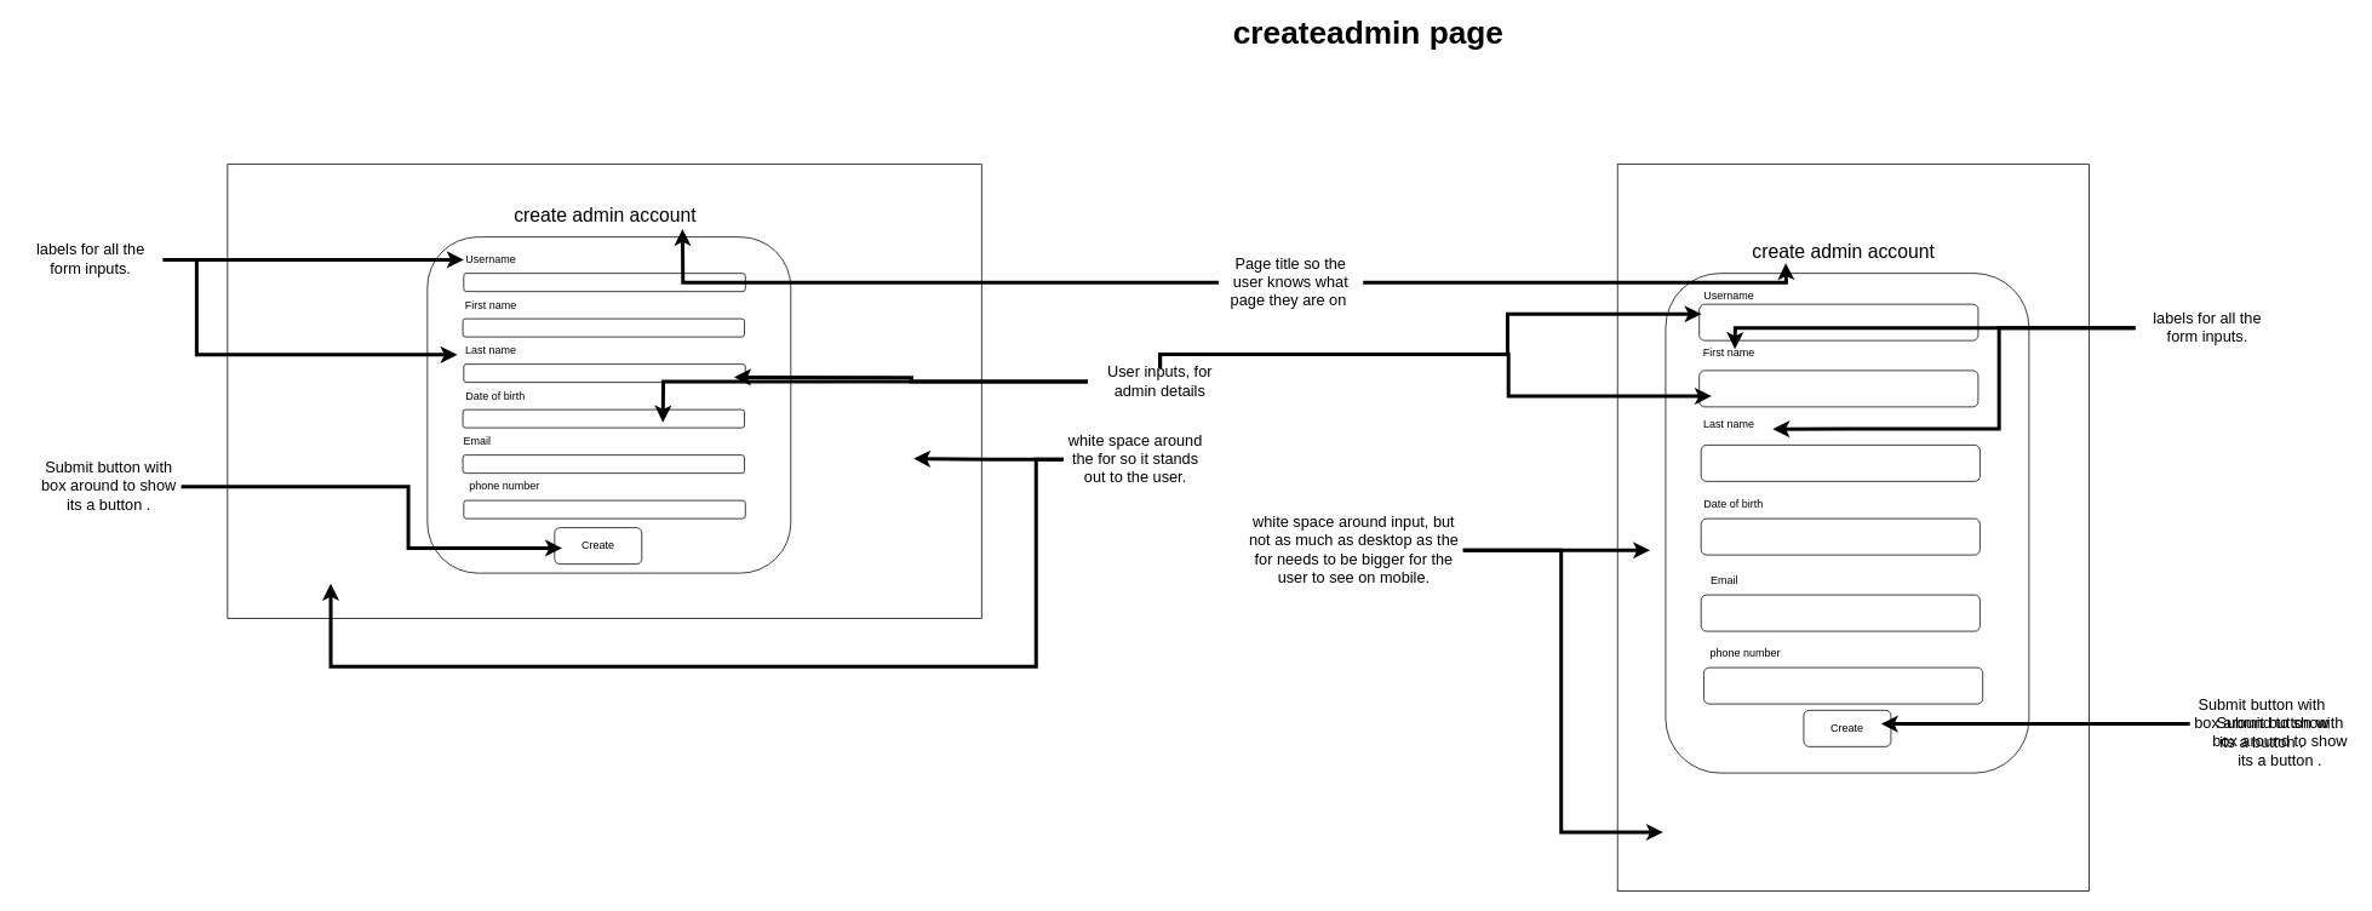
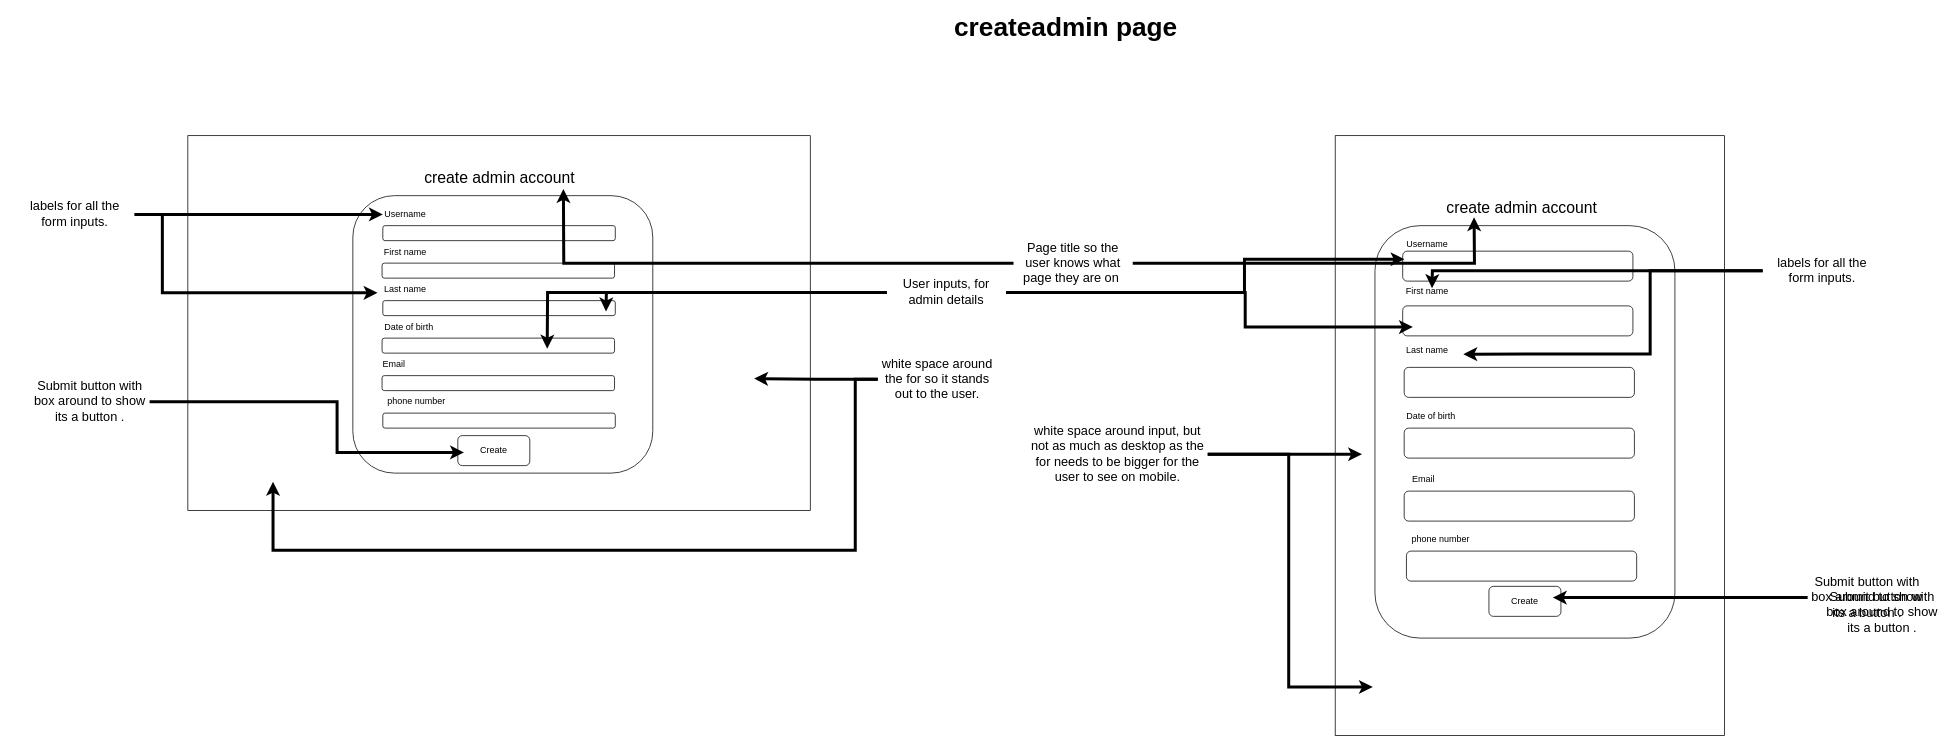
  <mxCell id="0" />
  <mxCell id="1" parent="0" />
  <mxCell id="2" value="`" style="rounded=0;whiteSpace=wrap;html=1;" parent="1" vertex="1"><mxGeometry x="250" y="180" width="830" height="500" as="geometry" /></mxCell>
  <mxCell id="3" value="" style="rounded=1;whiteSpace=wrap;html=1;" parent="1" vertex="1"><mxGeometry x="470" y="260" width="400" height="370" as="geometry" /></mxCell>
  <mxCell id="4" value="&lt;font style=&quot;font-size: 21px;&quot;&gt;create admin account&lt;/font&gt;" style="text;html=1;strokeColor=none;fillColor=none;align=center;verticalAlign=middle;whiteSpace=wrap;rounded=0;" parent="1" vertex="1"><mxGeometry x="451" y="220" width="430" height="30" as="geometry" /></mxCell>
  <mxCell id="5" value="Username" style="text;html=1;strokeColor=none;fillColor=none;align=center;verticalAlign=middle;whiteSpace=wrap;rounded=0;" parent="1" vertex="1"><mxGeometry x="510" y="270" width="60" height="30" as="geometry" /></mxCell>
  <mxCell id="6" value="First name" style="text;html=1;strokeColor=none;fillColor=none;align=center;verticalAlign=middle;whiteSpace=wrap;rounded=0;" parent="1" vertex="1"><mxGeometry x="510" y="320" width="60" height="30" as="geometry" /></mxCell>
  <mxCell id="7" value="Last name" style="text;html=1;strokeColor=none;fillColor=none;align=center;verticalAlign=middle;whiteSpace=wrap;rounded=0;" parent="1" vertex="1"><mxGeometry x="510" y="370" width="60" height="30" as="geometry" /></mxCell>
  <mxCell id="8" value="Date of birth" style="text;html=1;strokeColor=none;fillColor=none;align=center;verticalAlign=middle;whiteSpace=wrap;rounded=0;" parent="1" vertex="1"><mxGeometry x="480" y="420" width="130" height="30" as="geometry" /></mxCell>
  <mxCell id="9" value="phone number" style="text;html=1;strokeColor=none;fillColor=none;align=center;verticalAlign=middle;whiteSpace=wrap;rounded=0;" parent="1" vertex="1"><mxGeometry x="490" y="520" width="130" height="30" as="geometry" /></mxCell>
  <mxCell id="10" value="Email" style="text;html=1;strokeColor=none;fillColor=none;align=center;verticalAlign=middle;whiteSpace=wrap;rounded=0;" parent="1" vertex="1"><mxGeometry x="460" y="470" width="130" height="30" as="geometry" /></mxCell>
  <mxCell id="11" value="" style="rounded=1;whiteSpace=wrap;html=1;" parent="1" vertex="1"><mxGeometry x="510" y="300" width="310" height="20" as="geometry" /></mxCell>
  <mxCell id="12" value="" style="rounded=1;whiteSpace=wrap;html=1;" parent="1" vertex="1"><mxGeometry x="509" y="350" width="310" height="20" as="geometry" /></mxCell>
  <mxCell id="13" value="" style="rounded=1;whiteSpace=wrap;html=1;" parent="1" vertex="1"><mxGeometry x="510" y="400" width="310" height="20" as="geometry" /></mxCell>
  <mxCell id="14" value="" style="rounded=1;whiteSpace=wrap;html=1;" parent="1" vertex="1"><mxGeometry x="509" y="450" width="310" height="20" as="geometry" /></mxCell>
  <mxCell id="15" value="" style="rounded=1;whiteSpace=wrap;html=1;" parent="1" vertex="1"><mxGeometry x="509" y="500" width="310" height="20" as="geometry" /></mxCell>
  <mxCell id="16" value="" style="rounded=1;whiteSpace=wrap;html=1;" parent="1" vertex="1"><mxGeometry x="510" y="550" width="310" height="20" as="geometry" /></mxCell>
  <mxCell id="17" value="Create" style="rounded=1;whiteSpace=wrap;html=1;" parent="1" vertex="1"><mxGeometry x="610" y="580" width="96" height="40" as="geometry" /></mxCell>
  <mxCell id="18" value="`" style="rounded=0;whiteSpace=wrap;html=1;" parent="1" vertex="1"><mxGeometry x="1780" y="180" width="519" height="800" as="geometry" /></mxCell>
  <mxCell id="19" value="" style="rounded=1;whiteSpace=wrap;html=1;" parent="1" vertex="1"><mxGeometry x="1833" y="300" width="400" height="550" as="geometry" /></mxCell>
  <mxCell id="20" value="&lt;font style=&quot;font-size: 21px;&quot;&gt;create admin account&lt;/font&gt;" style="text;html=1;strokeColor=none;fillColor=none;align=center;verticalAlign=middle;whiteSpace=wrap;rounded=0;" parent="1" vertex="1"><mxGeometry x="1814" y="260" width="430" height="30" as="geometry" /></mxCell>
  <mxCell id="21" value="Username" style="text;html=1;strokeColor=none;fillColor=none;align=center;verticalAlign=middle;whiteSpace=wrap;rounded=0;" parent="1" vertex="1"><mxGeometry x="1873" y="310" width="60" height="30" as="geometry" /></mxCell>
  <mxCell id="22" value="First name" style="text;html=1;strokeColor=none;fillColor=none;align=center;verticalAlign=middle;whiteSpace=wrap;rounded=0;" parent="1" vertex="1"><mxGeometry x="1873" y="373" width="60" height="30" as="geometry" /></mxCell>
  <mxCell id="23" value="Last name" style="text;html=1;strokeColor=none;fillColor=none;align=center;verticalAlign=middle;whiteSpace=wrap;rounded=0;" parent="1" vertex="1"><mxGeometry x="1873" y="451" width="60" height="30" as="geometry" /></mxCell>
  <mxCell id="24" value="Date of birth" style="text;html=1;strokeColor=none;fillColor=none;align=center;verticalAlign=middle;whiteSpace=wrap;rounded=0;" parent="1" vertex="1"><mxGeometry x="1843" y="539" width="130" height="30" as="geometry" /></mxCell>
  <mxCell id="25" value="phone number" style="text;html=1;strokeColor=none;fillColor=none;align=center;verticalAlign=middle;whiteSpace=wrap;rounded=0;" parent="1" vertex="1"><mxGeometry x="1856" y="704" width="130" height="30" as="geometry" /></mxCell>
  <mxCell id="26" value="Email" style="text;html=1;strokeColor=none;fillColor=none;align=center;verticalAlign=middle;whiteSpace=wrap;rounded=0;" parent="1" vertex="1"><mxGeometry x="1833" y="624" width="130" height="30" as="geometry" /></mxCell>
  <mxCell id="27" value="" style="rounded=1;whiteSpace=wrap;html=1;" parent="1" vertex="1"><mxGeometry x="1875" y="734" width="307" height="40" as="geometry" /></mxCell>
  <mxCell id="28" value="Create" style="rounded=1;whiteSpace=wrap;html=1;" parent="1" vertex="1"><mxGeometry x="1985" y="781" width="96" height="40" as="geometry" /></mxCell>
  <mxCell id="29" value="" style="rounded=1;whiteSpace=wrap;html=1;" parent="1" vertex="1"><mxGeometry x="1872" y="654" width="307" height="40" as="geometry" /></mxCell>
  <mxCell id="30" value="" style="rounded=1;whiteSpace=wrap;html=1;" parent="1" vertex="1"><mxGeometry x="1872" y="570" width="307" height="40" as="geometry" /></mxCell>
  <mxCell id="31" value="" style="rounded=1;whiteSpace=wrap;html=1;" parent="1" vertex="1"><mxGeometry x="1872" y="489" width="307" height="40" as="geometry" /></mxCell>
  <mxCell id="32" value="" style="rounded=1;whiteSpace=wrap;html=1;" parent="1" vertex="1"><mxGeometry x="1870" y="407" width="307" height="40" as="geometry" /></mxCell>
  <mxCell id="33" value="" style="rounded=1;whiteSpace=wrap;html=1;" parent="1" vertex="1"><mxGeometry x="1870" y="334" width="307" height="40" as="geometry" /></mxCell>
  <mxCell id="34" style="edgeStyle=orthogonalEdgeStyle;shape=connector;rounded=0;orthogonalLoop=1;jettySize=auto;html=1;labelBackgroundColor=default;strokeColor=default;strokeWidth=4;align=center;verticalAlign=middle;fontFamily=Helvetica;fontSize=12;fontColor=default;endArrow=classic;" parent="1" source="36" edge="1"><mxGeometry relative="1" as="geometry"><mxPoint x="1965.2" y="288.8" as="targetPoint" /></mxGeometry></mxCell>
  <mxCell id="35" style="edgeStyle=orthogonalEdgeStyle;shape=connector;rounded=0;orthogonalLoop=1;jettySize=auto;html=1;labelBackgroundColor=default;strokeColor=default;strokeWidth=4;align=center;verticalAlign=middle;fontFamily=Helvetica;fontSize=12;fontColor=default;endArrow=classic;" parent="1" source="36" edge="1"><mxGeometry relative="1" as="geometry"><mxPoint x="750.8" y="251.2" as="targetPoint" /></mxGeometry></mxCell>
- <mxCell id="36" value="&lt;font style=&quot;font-size: 17px;&quot;&gt;Page title so the user knows what page they are on&amp;nbsp;&lt;/font&gt;" style="text;html=1;strokeColor=none;fillColor=none;align=center;verticalAlign=middle;whiteSpace=wrap;rounded=0;" parent="1" vertex="1"><mxGeometry x="1341" y="295" width="159" height="30" as="geometry" /></mxCell>
+ <mxCell id="36" value="&lt;font style=&quot;font-size: 17px;&quot;&gt;Page title so the user knows what page they are on&amp;nbsp;&lt;/font&gt;" style="text;html=1;strokeColor=none;fillColor=none;align=center;verticalAlign=middle;whiteSpace=wrap;rounded=0;" parent="1" vertex="1"><mxGeometry x="1351" y="335" width="159" height="30" as="geometry" /></mxCell>
  <mxCell id="37" style="edgeStyle=orthogonalEdgeStyle;shape=connector;rounded=0;orthogonalLoop=1;jettySize=auto;html=1;labelBackgroundColor=default;strokeColor=default;strokeWidth=4;align=center;verticalAlign=middle;fontFamily=Helvetica;fontSize=12;fontColor=default;endArrow=classic;" parent="1" source="41" edge="1"><mxGeometry relative="1" as="geometry"><mxPoint x="807.6" y="414.4" as="targetPoint" /></mxGeometry></mxCell>
  <mxCell id="38" style="edgeStyle=orthogonalEdgeStyle;shape=connector;rounded=0;orthogonalLoop=1;jettySize=auto;html=1;labelBackgroundColor=default;strokeColor=default;strokeWidth=4;align=center;verticalAlign=middle;fontFamily=Helvetica;fontSize=12;fontColor=default;endArrow=classic;" parent="1" source="41" edge="1"><mxGeometry relative="1" as="geometry"><mxPoint x="729.2" y="464" as="targetPoint" /></mxGeometry></mxCell>
  <mxCell id="39" style="edgeStyle=orthogonalEdgeStyle;shape=connector;rounded=0;orthogonalLoop=1;jettySize=auto;html=1;labelBackgroundColor=default;strokeColor=default;strokeWidth=4;align=center;verticalAlign=middle;fontFamily=Helvetica;fontSize=12;fontColor=default;endArrow=classic;" parent="1" source="41" edge="1"><mxGeometry relative="1" as="geometry"><mxPoint x="1872.4" y="344.8" as="targetPoint" /><Array as="points"><mxPoint x="1659" y="389" /><mxPoint x="1659" y="345" /></Array></mxGeometry></mxCell>
  <mxCell id="40" style="edgeStyle=orthogonalEdgeStyle;shape=connector;rounded=0;orthogonalLoop=1;jettySize=auto;html=1;labelBackgroundColor=default;strokeColor=default;strokeWidth=4;align=center;verticalAlign=middle;fontFamily=Helvetica;fontSize=12;fontColor=default;endArrow=classic;" parent="1" source="41" edge="1"><mxGeometry relative="1" as="geometry"><mxPoint x="1883.6" y="435.2" as="targetPoint" /><Array as="points"><mxPoint x="1660" y="389" /><mxPoint x="1660" y="435" /></Array></mxGeometry></mxCell>
- <mxCell id="41" value="&lt;span style=&quot;font-size: 17px;&quot;&gt;User inputs, for admin details&lt;/span&gt;" style="text;html=1;strokeColor=none;fillColor=none;align=center;verticalAlign=middle;whiteSpace=wrap;rounded=0;" parent="1" vertex="1"><mxGeometry x="1197" y="404" width="159" height="30" as="geometry" /></mxCell>
+ <mxCell id="41" value="&lt;span style=&quot;font-size: 17px;&quot;&gt;User inputs, for admin details&lt;/span&gt;" style="text;html=1;strokeColor=none;fillColor=none;align=center;verticalAlign=middle;whiteSpace=wrap;rounded=0;" parent="1" vertex="1"><mxGeometry x="1182" y="374" width="159" height="30" as="geometry" /></mxCell>
  <mxCell id="42" style="edgeStyle=orthogonalEdgeStyle;shape=connector;rounded=0;orthogonalLoop=1;jettySize=auto;html=1;labelBackgroundColor=default;strokeColor=default;strokeWidth=4;align=center;verticalAlign=middle;fontFamily=Helvetica;fontSize=12;fontColor=default;endArrow=classic;" parent="1" source="44" edge="1"><mxGeometry relative="1" as="geometry"><mxPoint x="1005.2" y="504" as="targetPoint" /></mxGeometry></mxCell>
  <mxCell id="43" style="edgeStyle=orthogonalEdgeStyle;shape=connector;rounded=0;orthogonalLoop=1;jettySize=auto;html=1;labelBackgroundColor=default;strokeColor=default;strokeWidth=4;align=center;verticalAlign=middle;fontFamily=Helvetica;fontSize=12;fontColor=default;endArrow=classic;" parent="1" source="44" edge="1"><mxGeometry relative="1" as="geometry"><mxPoint x="363.6" y="641.6" as="targetPoint" /><Array as="points"><mxPoint x="1140" y="505" /><mxPoint x="1140" y="733" /><mxPoint x="364" y="733" /></Array></mxGeometry></mxCell>
  <mxCell id="44" value="&lt;span style=&quot;font-size: 17px;&quot;&gt;white space around the for so it stands out to the user.&lt;/span&gt;" style="text;html=1;strokeColor=none;fillColor=none;align=center;verticalAlign=middle;whiteSpace=wrap;rounded=0;" parent="1" vertex="1"><mxGeometry x="1170" y="490" width="159" height="30" as="geometry" /></mxCell>
  <mxCell id="45" style="edgeStyle=orthogonalEdgeStyle;shape=connector;rounded=0;orthogonalLoop=1;jettySize=auto;html=1;labelBackgroundColor=default;strokeColor=default;strokeWidth=4;align=center;verticalAlign=middle;fontFamily=Helvetica;fontSize=12;fontColor=default;endArrow=classic;" parent="1" source="46" edge="1"><mxGeometry relative="1" as="geometry"><mxPoint x="618.2" y="602.4" as="targetPoint" /><Array as="points"><mxPoint x="449" y="535" /><mxPoint x="449" y="602" /></Array></mxGeometry></mxCell>
  <mxCell id="46" value="&lt;span style=&quot;font-size: 17px;&quot;&gt;Submit button with box around to show its a button .&lt;/span&gt;" style="text;html=1;strokeColor=none;fillColor=none;align=center;verticalAlign=middle;whiteSpace=wrap;rounded=0;" parent="1" vertex="1"><mxGeometry x="40" y="520" width="159" height="30" as="geometry" /></mxCell>
  <mxCell id="47" style="edgeStyle=orthogonalEdgeStyle;shape=connector;rounded=0;orthogonalLoop=1;jettySize=auto;html=1;labelBackgroundColor=default;strokeColor=default;strokeWidth=4;align=center;verticalAlign=middle;fontFamily=Helvetica;fontSize=12;fontColor=default;endArrow=classic;" parent="1" source="48" edge="1"><mxGeometry relative="1" as="geometry"><mxPoint x="2070.2" y="796" as="targetPoint" /></mxGeometry></mxCell>
  <mxCell id="48" value="&lt;span style=&quot;font-size: 17px;&quot;&gt;Submit button with box around to show its a button .&lt;/span&gt;" style="text;html=1;strokeColor=none;fillColor=none;align=center;verticalAlign=middle;whiteSpace=wrap;rounded=0;" parent="1" vertex="1"><mxGeometry x="2410" y="781" width="159" height="30" as="geometry" /></mxCell>
  <mxCell id="49" style="edgeStyle=orthogonalEdgeStyle;shape=connector;rounded=0;orthogonalLoop=1;jettySize=auto;html=1;labelBackgroundColor=default;strokeColor=default;strokeWidth=4;align=center;verticalAlign=middle;fontFamily=Helvetica;fontSize=12;fontColor=default;endArrow=classic;" parent="1" source="51" edge="1"><mxGeometry relative="1" as="geometry"><mxPoint x="1815.8" y="604.8" as="targetPoint" /></mxGeometry></mxCell>
  <mxCell id="50" style="edgeStyle=orthogonalEdgeStyle;shape=connector;rounded=0;orthogonalLoop=1;jettySize=auto;html=1;labelBackgroundColor=default;strokeColor=default;strokeWidth=4;align=center;verticalAlign=middle;fontFamily=Helvetica;fontSize=12;fontColor=default;endArrow=classic;" parent="1" source="51" edge="1"><mxGeometry relative="1" as="geometry"><mxPoint x="1830.2" y="915.2" as="targetPoint" /><Array as="points"><mxPoint x="1718" y="605" /><mxPoint x="1718" y="915" /></Array></mxGeometry></mxCell>
  <mxCell id="51" value="&lt;span style=&quot;font-size: 17px;&quot;&gt;white&amp;nbsp;space around input, but not as much as desktop as the for needs to be bigger for the user to see on mobile.&lt;/span&gt;" style="text;html=1;strokeColor=none;fillColor=none;align=center;verticalAlign=middle;whiteSpace=wrap;rounded=0;" parent="1" vertex="1"><mxGeometry x="1370" y="590" width="240" height="30" as="geometry" /></mxCell>
  <mxCell id="52" style="edgeStyle=orthogonalEdgeStyle;shape=connector;rounded=0;orthogonalLoop=1;jettySize=auto;html=1;labelBackgroundColor=default;strokeColor=default;strokeWidth=4;align=center;verticalAlign=middle;fontFamily=Helvetica;fontSize=12;fontColor=default;endArrow=classic;" parent="1" source="54" edge="1"><mxGeometry relative="1" as="geometry"><mxPoint x="1909.111" y="383.333" as="targetPoint" /></mxGeometry></mxCell>
  <mxCell id="53" style="edgeStyle=orthogonalEdgeStyle;shape=connector;rounded=0;orthogonalLoop=1;jettySize=auto;html=1;labelBackgroundColor=default;strokeColor=default;strokeWidth=4;align=center;verticalAlign=middle;fontFamily=Helvetica;fontSize=12;fontColor=default;endArrow=classic;" parent="1" source="54" edge="1"><mxGeometry relative="1" as="geometry"><mxPoint x="1950.889" y="471.333" as="targetPoint" /><Array as="points"><mxPoint x="2200" y="360" /><mxPoint x="2200" y="471" /></Array></mxGeometry></mxCell>
  <mxCell id="54" value="&lt;span style=&quot;font-size: 17px;&quot;&gt;labels for all the form inputs.&lt;/span&gt;" style="text;html=1;strokeColor=none;fillColor=none;align=center;verticalAlign=middle;whiteSpace=wrap;rounded=0;" parent="1" vertex="1"><mxGeometry x="2350" y="345" width="159" height="30" as="geometry" /></mxCell>
  <mxCell id="55" value="&lt;span style=&quot;font-size: 17px;&quot;&gt;Submit button with box around to show its a button .&lt;/span&gt;" style="text;html=1;strokeColor=none;fillColor=none;align=center;verticalAlign=middle;whiteSpace=wrap;rounded=0;" parent="1" vertex="1"><mxGeometry x="2430" y="801" width="159" height="30" as="geometry" /></mxCell>
  <mxCell id="56" style="edgeStyle=orthogonalEdgeStyle;shape=connector;rounded=0;orthogonalLoop=1;jettySize=auto;html=1;entryX=0;entryY=0.5;entryDx=0;entryDy=0;labelBackgroundColor=default;strokeColor=default;strokeWidth=4;align=center;verticalAlign=middle;fontFamily=Helvetica;fontSize=12;fontColor=default;endArrow=classic;" parent="1" source="58" target="5" edge="1"><mxGeometry relative="1" as="geometry" /></mxCell>
  <mxCell id="57" style="edgeStyle=orthogonalEdgeStyle;shape=connector;rounded=0;orthogonalLoop=1;jettySize=auto;html=1;labelBackgroundColor=default;strokeColor=default;strokeWidth=4;align=center;verticalAlign=middle;fontFamily=Helvetica;fontSize=12;fontColor=default;endArrow=classic;" parent="1" source="58" edge="1"><mxGeometry relative="1" as="geometry"><mxPoint x="502.889" y="389.556" as="targetPoint" /><Array as="points"><mxPoint x="216" y="285" /><mxPoint x="216" y="390" /></Array></mxGeometry></mxCell>
  <mxCell id="58" value="&lt;span style=&quot;font-size: 17px;&quot;&gt;labels for all the form inputs.&lt;/span&gt;" style="text;html=1;strokeColor=none;fillColor=none;align=center;verticalAlign=middle;whiteSpace=wrap;rounded=0;" parent="1" vertex="1"><mxGeometry x="20" y="270" width="159" height="30" as="geometry" /></mxCell>
- <mxCell id="59" value="&lt;font style=&quot;font-size: 35px;&quot;&gt;&lt;b&gt;createadmin page&lt;/b&gt;&lt;/font&gt;" style="text;html=1;strokeColor=none;fillColor=none;align=center;verticalAlign=middle;whiteSpace=wrap;rounded=0;fontSize=12;fontFamily=Helvetica;fontColor=default;" parent="1" vertex="1"><mxGeometry x="1280.5" y="20" width="450" height="30" as="geometry" /></mxCell>
+ <mxCell id="59" value="&lt;font style=&quot;font-size: 35px;&quot;&gt;&lt;b&gt;createadmin page&lt;/b&gt;&lt;/font&gt;" style="text;html=1;strokeColor=none;fillColor=none;align=center;verticalAlign=middle;whiteSpace=wrap;rounded=0;fontSize=12;fontFamily=Helvetica;fontColor=default;" parent="1" vertex="1"><mxGeometry x="1195.5" y="20" width="450" height="30" as="geometry" /></mxCell>
